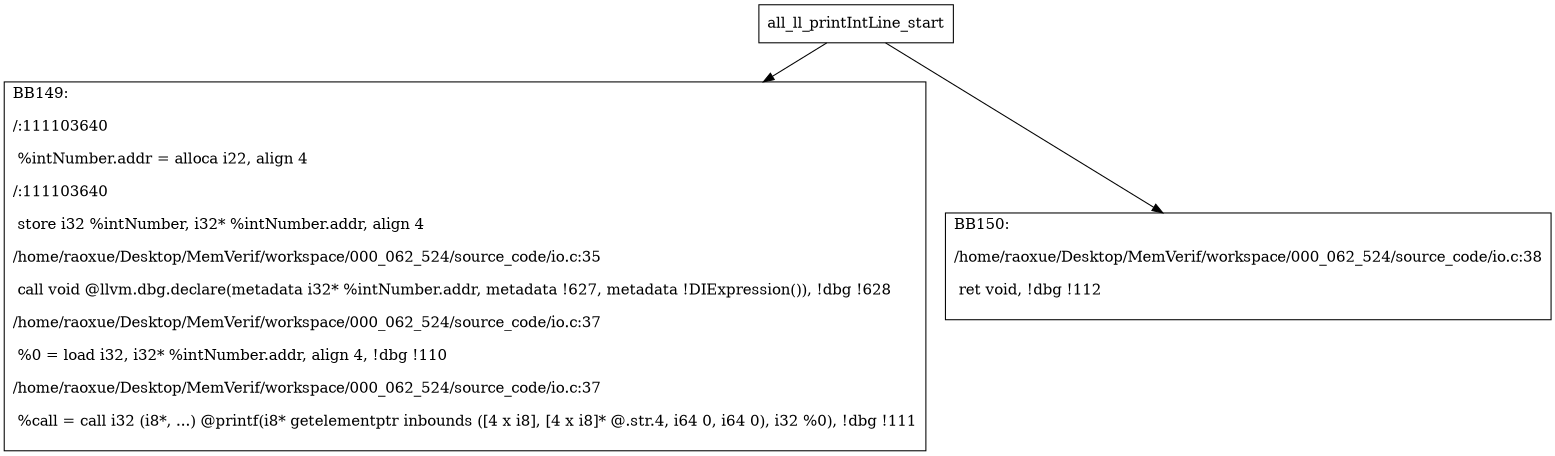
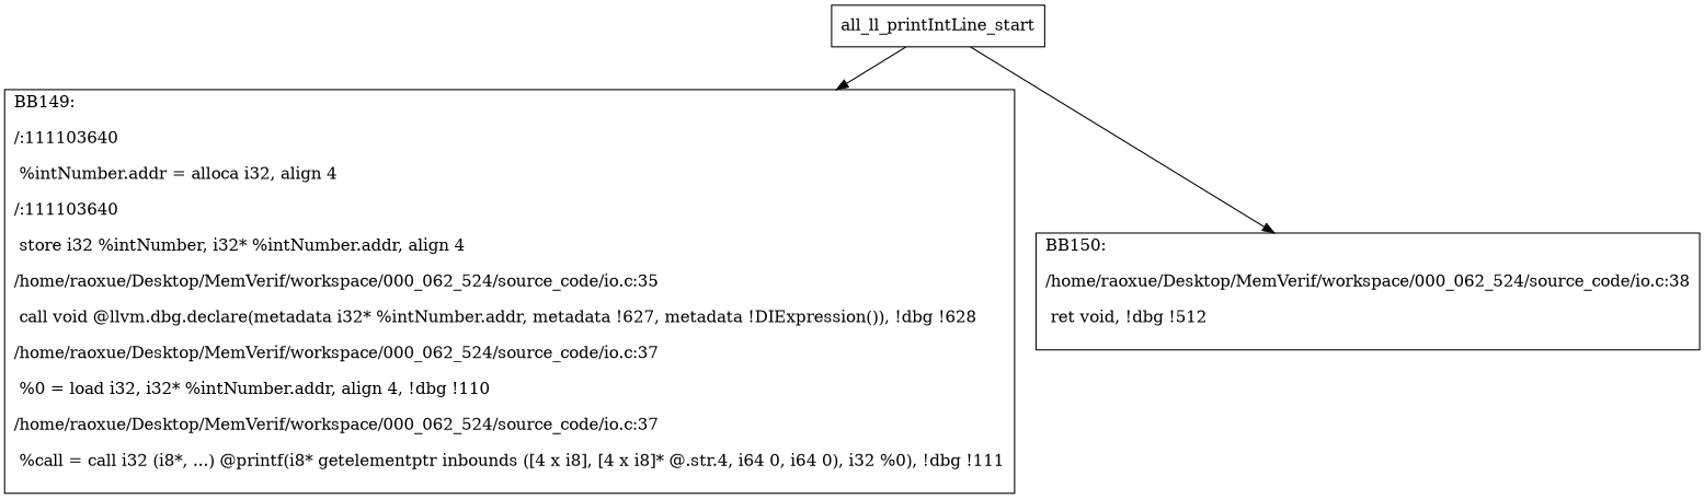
  digraph {
    node [shape=record]
    n1 [label="{all_ll_printIntLine_start}"]
-   n2 [label="{BB149:\l\l/:111103640\l\n  %intNumber.addr = alloca i22, align 4\l\n/:111103640\l\n  store i32 %intNumber, i32* %intNumber.addr, align 4\l\n/home/raoxue/Desktop/MemVerif/workspace/000_062_524/source_code/io.c:35\l\n  call void @llvm.dbg.declare(metadata i32* %intNumber.addr, metadata !627, metadata !DIExpression()), !dbg !628\l\n/home/raoxue/Desktop/MemVerif/workspace/000_062_524/source_code/io.c:37\l\n  %0 = load i32, i32* %intNumber.addr, align 4, !dbg !110\l\n/home/raoxue/Desktop/MemVerif/workspace/000_062_524/source_code/io.c:37\l\n  %call = call i32 (i8*, ...) @printf(i8* getelementptr inbounds ([4 x i8], [4 x i8]* @.str.4, i64 0, i64 0), i32 %0), !dbg !111\l\n}"]
-   n3 [label="{BB150:\l\l/home/raoxue/Desktop/MemVerif/workspace/000_062_524/source_code/io.c:38\l\n  ret void, !dbg !112\l\n}"]
+   n2 [label="{BB149:\l\l/:111103640\l\n  %intNumber.addr = alloca i32, align 4\l\n/:111103640\l\n  store i32 %intNumber, i32* %intNumber.addr, align 4\l\n/home/raoxue/Desktop/MemVerif/workspace/000_062_524/source_code/io.c:35\l\n  call void @llvm.dbg.declare(metadata i32* %intNumber.addr, metadata !627, metadata !DIExpression()), !dbg !628\l\n/home/raoxue/Desktop/MemVerif/workspace/000_062_524/source_code/io.c:37\l\n  %0 = load i32, i32* %intNumber.addr, align 4, !dbg !110\l\n/home/raoxue/Desktop/MemVerif/workspace/000_062_524/source_code/io.c:37\l\n  %call = call i32 (i8*, ...) @printf(i8* getelementptr inbounds ([4 x i8], [4 x i8]* @.str.4, i64 0, i64 0), i32 %0), !dbg !111\l\n}"]
+   n3 [label="{BB150:\l\l/home/raoxue/Desktop/MemVerif/workspace/000_062_524/source_code/io.c:38\l\n  ret void, !dbg !512\l\n}"]
    n1 -> n2
    n1 -> n3
  }
